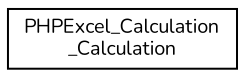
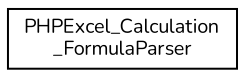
  digraph {
    rankdir=TB
    fontname=Nunito
-   n1 [color=black fillcolor=white fontname=Nunito fontsize=10 height=0.2 label="PHPExcel_Calculation\l_Calculation" shape=record style=filled width=0.4]
+   n1 [color=black fillcolor=white fontname=Nunito fontsize=10 height=0.2 label="PHPExcel_Calculation\l_FormulaParser" shape=record style=filled width=0.4]
  }
